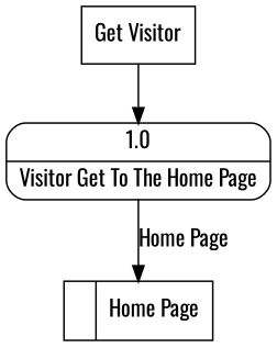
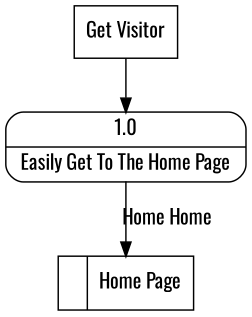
  digraph {
    fontname=Oswald
    node [fontname=Oswald]
    edge [fontname=Oswald]
    n1 [label="<f0>  |<f1> Home Page " shape=record]
    n2 [label="Get Visitor" shape=box]
-   n3 [label="{<f0> 1.0|<f1> Visitor Get To The Home Page }" shape=Mrecord]
+   n3 [label="{<f0> 1.0|<f1> Easily Get To The Home Page }" shape=Mrecord]
    n2 -> n3
-   n3 -> n1 [label="Home Page"]
+   n3 -> n1 [label="Home Home"]
  }
